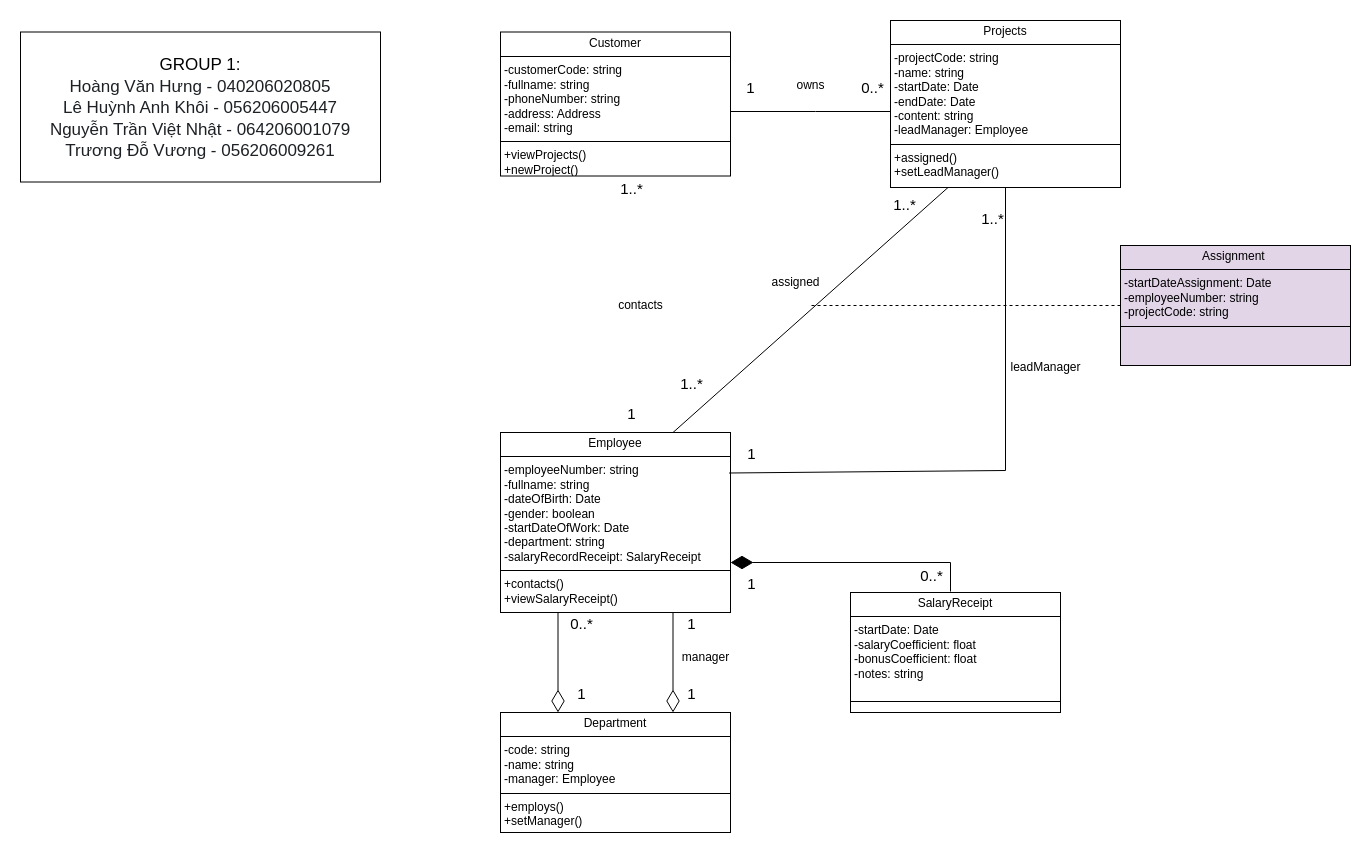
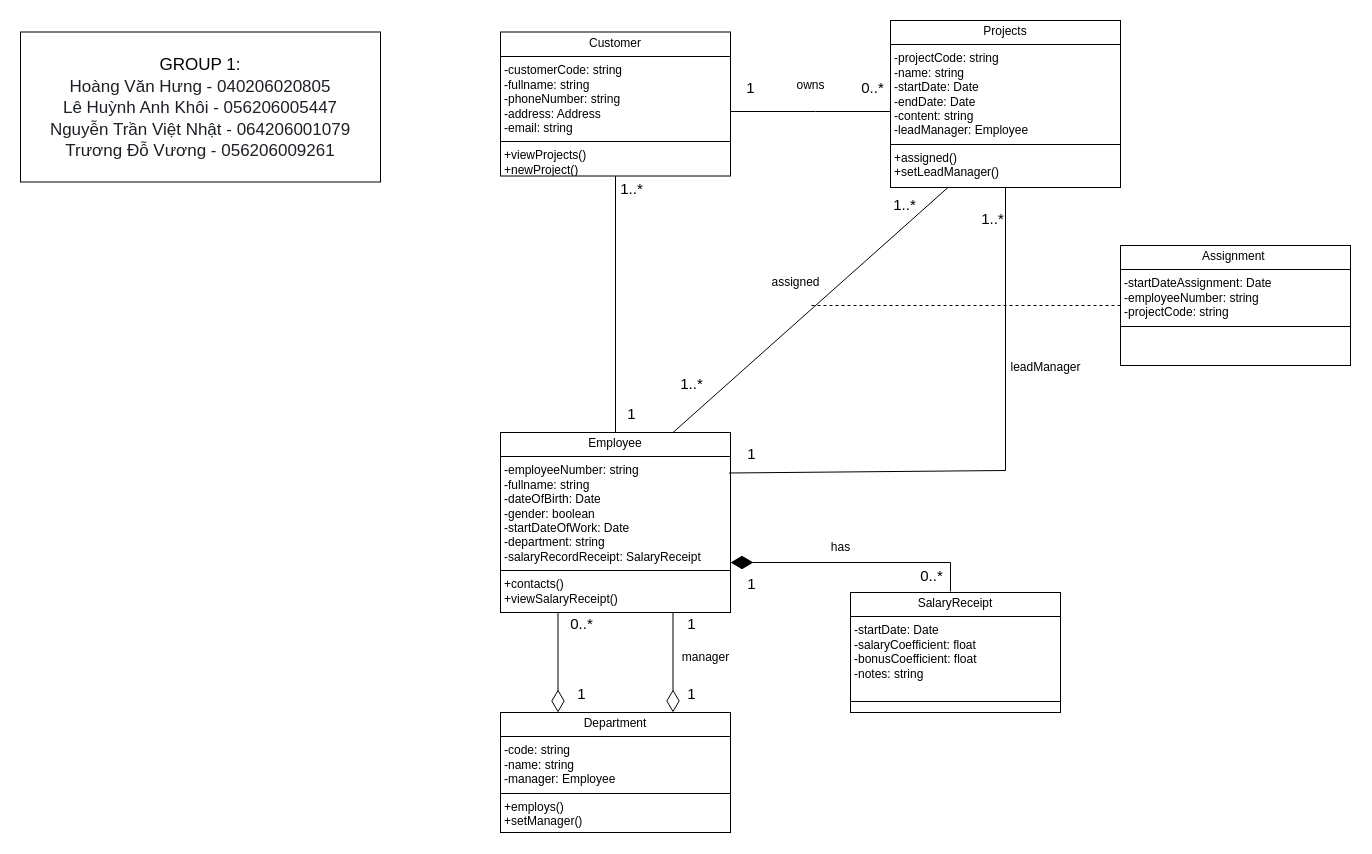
  <mxCell id="0" />
  <mxCell id="1" parent="0" />
  <mxCell id="2" style="edgeStyle=orthogonalEdgeStyle;rounded=0;orthogonalLoop=1;jettySize=auto;html=1;exitX=0.25;exitY=1;exitDx=0;exitDy=0;entryX=0.25;entryY=0;entryDx=0;entryDy=0;endArrow=diamondThin;endFill=0;endSize=20;strokeWidth=1;startSize=6;targetPerimeterSpacing=0;jumpSize=6;" parent="1" source="3" target="7" edge="1"><mxGeometry relative="1" as="geometry" /></mxCell>
  <mxCell id="3" value="&lt;p style=&quot;margin:0px;margin-top:4px;text-align:center;&quot;&gt;Employee&lt;/p&gt;&lt;hr size=&quot;1&quot; style=&quot;border-style:solid;&quot;&gt;&lt;p style=&quot;margin:0px;margin-left:4px;&quot;&gt;-employeeNumber: string&lt;/p&gt;&lt;p style=&quot;margin:0px;margin-left:4px;&quot;&gt;-&lt;span style=&quot;background-color: transparent; color: light-dark(rgb(0, 0, 0), rgb(255, 255, 255));&quot;&gt;fullname: string&lt;/span&gt;&lt;/p&gt;&lt;p style=&quot;margin:0px;margin-left:4px;&quot;&gt;&lt;span style=&quot;background-color: transparent; color: light-dark(rgb(0, 0, 0), rgb(255, 255, 255));&quot;&gt;-&lt;/span&gt;&lt;span style=&quot;background-color: transparent; color: light-dark(rgb(0, 0, 0), rgb(255, 255, 255));&quot;&gt;dateOfBirth: Date&lt;/span&gt;&lt;/p&gt;&lt;p style=&quot;margin:0px;margin-left:4px;&quot;&gt;&lt;span style=&quot;background-color: transparent; color: light-dark(rgb(0, 0, 0), rgb(255, 255, 255));&quot;&gt;-&lt;/span&gt;&lt;span style=&quot;background-color: transparent; color: light-dark(rgb(0, 0, 0), rgb(255, 255, 255));&quot;&gt;gender: boolean&lt;/span&gt;&lt;/p&gt;&lt;p style=&quot;margin:0px;margin-left:4px;&quot;&gt;&lt;span style=&quot;background-color: transparent; color: light-dark(rgb(0, 0, 0), rgb(255, 255, 255));&quot;&gt;-startDateOfWork: Date&lt;/span&gt;&lt;/p&gt;&lt;p style=&quot;margin:0px;margin-left:4px;&quot;&gt;&lt;span style=&quot;background-color: transparent; color: light-dark(rgb(0, 0, 0), rgb(255, 255, 255));&quot;&gt;-&lt;/span&gt;&lt;span style=&quot;background-color: transparent; color: light-dark(rgb(0, 0, 0), rgb(255, 255, 255));&quot;&gt;department: string&lt;/span&gt;&lt;/p&gt;&lt;p style=&quot;margin:0px;margin-left:4px;&quot;&gt;-salaryRecordReceipt: SalaryReceipt&lt;/p&gt;&lt;hr size=&quot;1&quot; style=&quot;border-style:solid;&quot;&gt;&lt;p style=&quot;margin:0px;margin-left:4px;&quot;&gt;+contacts()&lt;/p&gt;&lt;p style=&quot;margin:0px;margin-left:4px;&quot;&gt;+viewSalaryReceipt()&lt;/p&gt;" style="verticalAlign=top;align=left;overflow=fill;html=1;whiteSpace=wrap;" parent="1" vertex="1"><mxGeometry x="500" y="432" width="230" height="180" as="geometry" /></mxCell>
  <mxCell id="4" style="edgeStyle=orthogonalEdgeStyle;rounded=0;orthogonalLoop=1;jettySize=auto;html=1;endArrow=diamondThin;endFill=1;strokeWidth=1;endSize=20;" parent="1" target="3" edge="1"><mxGeometry relative="1" as="geometry"><Array as="points"><mxPoint x="950" y="562" /></Array><mxPoint x="950" y="591" as="sourcePoint" /></mxGeometry></mxCell>
  <mxCell id="5" value="1" style="edgeLabel;html=1;align=center;verticalAlign=middle;resizable=0;points=[];fontSize=15;" parent="4" vertex="1" connectable="0"><mxGeometry x="0.84" y="-1" relative="1" as="geometry"><mxPoint y="21" as="offset" /></mxGeometry></mxCell>
  <mxCell id="6" value="0..*" style="edgeLabel;html=1;align=center;verticalAlign=middle;resizable=0;points=[];fontSize=15;" parent="4" vertex="1" connectable="0"><mxGeometry x="-0.871" y="-1" relative="1" as="geometry"><mxPoint x="-21" y="-1" as="offset" /></mxGeometry></mxCell>
  <mxCell id="7" value="&lt;p style=&quot;margin:0px;margin-top:4px;text-align:center;&quot;&gt;Department&lt;/p&gt;&lt;hr size=&quot;1&quot; style=&quot;border-style:solid;&quot;&gt;&lt;p style=&quot;margin:0px;margin-left:4px;&quot;&gt;-code: string&lt;br&gt;&lt;/p&gt;&lt;p style=&quot;margin:0px;margin-left:4px;&quot;&gt;-name: string&lt;/p&gt;&lt;p style=&quot;margin:0px;margin-left:4px;&quot;&gt;-manager:&amp;nbsp;&lt;span style=&quot;text-align: center; background-color: transparent; color: light-dark(rgb(0, 0, 0), rgb(255, 255, 255));&quot;&gt;Employee&lt;/span&gt;&lt;/p&gt;&lt;hr size=&quot;1&quot; style=&quot;border-style:solid;&quot;&gt;&lt;p style=&quot;margin:0px;margin-left:4px;&quot;&gt;+employs()&lt;/p&gt;&lt;p style=&quot;margin:0px;margin-left:4px;&quot;&gt;+setManager()&lt;/p&gt;" style="verticalAlign=top;align=left;overflow=fill;html=1;whiteSpace=wrap;" parent="1" vertex="1"><mxGeometry x="500" y="712" width="230" height="120" as="geometry" /></mxCell>
+ <mxCell id="8" style="edgeStyle=orthogonalEdgeStyle;rounded=0;orthogonalLoop=1;jettySize=auto;html=1;endArrow=none;endFill=0;" parent="1" source="9" target="3" edge="1"><mxGeometry relative="1" as="geometry" /></mxCell>
  <mxCell id="9" value="&lt;p style=&quot;margin:0px;margin-top:4px;text-align:center;&quot;&gt;Customer&lt;/p&gt;&lt;hr size=&quot;1&quot; style=&quot;border-style:solid;&quot;&gt;&lt;p style=&quot;margin:0px;margin-left:4px;&quot;&gt;-customerCode: string&lt;br&gt;&lt;/p&gt;&lt;p style=&quot;margin:0px;margin-left:4px;&quot;&gt;-&lt;span style=&quot;background-color: transparent; color: light-dark(rgb(0, 0, 0), rgb(255, 255, 255));&quot;&gt;fullname: string&lt;/span&gt;&lt;br&gt;&lt;/p&gt;&lt;p style=&quot;margin:0px;margin-left:4px;&quot;&gt;&lt;span style=&quot;background-color: transparent; color: light-dark(rgb(0, 0, 0), rgb(255, 255, 255));&quot;&gt;-&lt;/span&gt;&lt;span style=&quot;background-color: transparent; color: light-dark(rgb(0, 0, 0), rgb(255, 255, 255));&quot;&gt;phoneNumber: string&lt;/span&gt;&lt;/p&gt;&lt;p style=&quot;margin:0px;margin-left:4px;&quot;&gt;&lt;span style=&quot;background-color: transparent; color: light-dark(rgb(0, 0, 0), rgb(255, 255, 255));&quot;&gt;-&lt;/span&gt;&lt;span style=&quot;background-color: transparent; color: light-dark(rgb(0, 0, 0), rgb(255, 255, 255));&quot;&gt;address: Address&lt;/span&gt;&lt;/p&gt;&lt;p style=&quot;margin:0px;margin-left:4px;&quot;&gt;&lt;span style=&quot;background-color: transparent; color: light-dark(rgb(0, 0, 0), rgb(255, 255, 255));&quot;&gt;-&lt;/span&gt;&lt;span style=&quot;background-color: transparent; color: light-dark(rgb(0, 0, 0), rgb(255, 255, 255));&quot;&gt;email: string&lt;/span&gt;&lt;/p&gt;&lt;hr size=&quot;1&quot; style=&quot;border-style:solid;&quot;&gt;&lt;p style=&quot;margin:0px;margin-left:4px;&quot;&gt;+viewProjects()&lt;/p&gt;&lt;p style=&quot;margin:0px;margin-left:4px;&quot;&gt;+newProject()&lt;/p&gt;" style="verticalAlign=top;align=left;overflow=fill;html=1;whiteSpace=wrap;" parent="1" vertex="1"><mxGeometry x="500" y="31.5" width="230" height="144" as="geometry" /></mxCell>
  <mxCell id="10" style="edgeStyle=orthogonalEdgeStyle;rounded=0;orthogonalLoop=1;jettySize=auto;html=1;strokeWidth=1;endArrow=none;endFill=0;endSize=20;startSize=7;" parent="1" source="13" edge="1"><mxGeometry relative="1" as="geometry"><Array as="points"><mxPoint x="815" y="111" /></Array><mxPoint x="730" y="111" as="targetPoint" /></mxGeometry></mxCell>
  <mxCell id="11" value="1" style="edgeLabel;html=1;align=center;verticalAlign=middle;resizable=0;points=[];fontSize=15;" parent="10" vertex="1" connectable="0"><mxGeometry x="0.883" y="-2" relative="1" as="geometry"><mxPoint x="10" y="-23" as="offset" /></mxGeometry></mxCell>
  <mxCell id="12" value="0..*" style="edgeLabel;html=1;align=center;verticalAlign=middle;resizable=0;points=[];fontSize=15;" parent="10" vertex="1" connectable="0"><mxGeometry x="-0.864" y="-2" relative="1" as="geometry"><mxPoint x="-8" y="-23" as="offset" /></mxGeometry></mxCell>
  <mxCell id="13" value="&lt;p style=&quot;margin:0px;margin-top:4px;text-align:center;&quot;&gt;Projects&lt;/p&gt;&lt;hr size=&quot;1&quot; style=&quot;border-style:solid;&quot;&gt;&lt;p style=&quot;margin:0px;margin-left:4px;&quot;&gt;-projectCode: string&lt;br&gt;&lt;/p&gt;&lt;p style=&quot;margin:0px;margin-left:4px;&quot;&gt;-name: string&lt;/p&gt;&lt;p style=&quot;margin:0px;margin-left:4px;&quot;&gt;-startDate: Date&lt;/p&gt;&lt;p style=&quot;margin:0px;margin-left:4px;&quot;&gt;-endDate: Date&lt;/p&gt;&lt;p style=&quot;margin:0px;margin-left:4px;&quot;&gt;-content: string&lt;/p&gt;&lt;p style=&quot;margin:0px;margin-left:4px;&quot;&gt;-leadManager: Employee&lt;/p&gt;&lt;hr size=&quot;1&quot; style=&quot;border-style:solid;&quot;&gt;&lt;p style=&quot;margin:0px;margin-left:4px;&quot;&gt;+assigned()&lt;/p&gt;&lt;p style=&quot;margin:0px;margin-left:4px;&quot;&gt;+setLeadManager()&lt;/p&gt;&lt;p style=&quot;margin:0px;margin-left:4px;&quot;&gt;&lt;br&gt;&lt;/p&gt;" style="verticalAlign=top;align=left;overflow=fill;html=1;whiteSpace=wrap;" parent="1" vertex="1"><mxGeometry x="890" y="20" width="230" height="167" as="geometry" /></mxCell>
  <mxCell id="14" value="1..*" style="edgeLabel;html=1;align=center;verticalAlign=middle;resizable=0;points=[];fontSize=15;" parent="1" vertex="1" connectable="0"><mxGeometry x="630" y="187" as="geometry" /></mxCell>
  <mxCell id="15" value="1" style="edgeLabel;html=1;align=center;verticalAlign=middle;resizable=0;points=[];fontSize=15;" parent="1" vertex="1" connectable="0"><mxGeometry x="630" y="412" as="geometry" /></mxCell>
- <mxCell id="16" value="contacts" style="text;html=1;align=center;verticalAlign=middle;resizable=0;points=[];autosize=1;strokeColor=none;fillColor=none;" parent="1" vertex="1"><mxGeometry x="605" y="290" width="70" height="30" as="geometry" /></mxCell>
+ <mxCell id="17" value="has" style="text;html=1;align=center;verticalAlign=middle;resizable=0;points=[];autosize=1;strokeColor=none;fillColor=none;" parent="1" vertex="1"><mxGeometry x="820" y="532" width="40" height="30" as="geometry" /></mxCell>
  <mxCell id="18" value="owns" style="text;html=1;align=center;verticalAlign=middle;resizable=0;points=[];autosize=1;strokeColor=none;fillColor=none;" parent="1" vertex="1"><mxGeometry x="785" y="70" width="50" height="30" as="geometry" /></mxCell>
  <mxCell id="19" value="0..*" style="edgeLabel;html=1;align=center;verticalAlign=middle;resizable=0;points=[];fontSize=15;" parent="1" vertex="1" connectable="0"><mxGeometry x="580" y="622" as="geometry" /></mxCell>
  <mxCell id="20" value="1" style="edgeLabel;html=1;align=center;verticalAlign=middle;resizable=0;points=[];fontSize=15;" parent="1" vertex="1" connectable="0"><mxGeometry x="580" y="692" as="geometry" /></mxCell>
  <mxCell id="21" value="1" style="edgeLabel;html=1;align=center;verticalAlign=middle;resizable=0;points=[];fontSize=15;" parent="1" vertex="1" connectable="0"><mxGeometry x="690" y="622" as="geometry" /></mxCell>
  <mxCell id="22" value="1" style="edgeLabel;html=1;align=center;verticalAlign=middle;resizable=0;points=[];fontSize=15;" parent="1" vertex="1" connectable="0"><mxGeometry x="690" y="692" as="geometry"><mxPoint as="offset" /></mxGeometry></mxCell>
  <mxCell id="23" value="manager" style="text;html=1;align=center;verticalAlign=middle;resizable=0;points=[];autosize=1;strokeColor=none;fillColor=none;" parent="1" vertex="1"><mxGeometry x="670" y="642" width="70" height="30" as="geometry" /></mxCell>
  <mxCell id="24" style="edgeStyle=orthogonalEdgeStyle;rounded=0;orthogonalLoop=1;jettySize=auto;html=1;endArrow=none;endFill=0;dashed=1;" edge="1" parent="1" source="25"><mxGeometry relative="1" as="geometry"><mxPoint x="810" y="305" as="targetPoint" /></mxGeometry></mxCell>
- <mxCell id="25" value="&lt;p style=&quot;margin:0px;margin-top:4px;text-align:center;&quot;&gt;Assignment&amp;nbsp;&lt;/p&gt;&lt;hr size=&quot;1&quot; style=&quot;border-style:solid;&quot;&gt;&lt;p style=&quot;margin:0px;margin-left:4px;&quot;&gt;-&lt;span style=&quot;background-color: transparent;&quot;&gt;startDateAssignment: Date&lt;/span&gt;&lt;br&gt;&lt;/p&gt;&lt;p style=&quot;margin:0px;margin-left:4px;&quot;&gt;&lt;span style=&quot;background-color: transparent;&quot;&gt;-employeeNumber: string&lt;/span&gt;&lt;/p&gt;&lt;p style=&quot;margin:0px;margin-left:4px;&quot;&gt;&lt;span style=&quot;background-color: transparent;&quot;&gt;-projectCode: string&lt;/span&gt;&lt;/p&gt;&lt;hr size=&quot;1&quot; style=&quot;border-style:solid;&quot;&gt;&lt;p style=&quot;margin:0px;margin-left:4px;&quot;&gt;&lt;br&gt;&lt;/p&gt;" style="verticalAlign=top;align=left;overflow=fill;html=1;whiteSpace=wrap;fillColor=#e1d5e7;" parent="1" vertex="1"><mxGeometry x="1120" y="245" width="230" height="120" as="geometry" /></mxCell>
+ <mxCell id="25" value="&lt;p style=&quot;margin:0px;margin-top:4px;text-align:center;&quot;&gt;Assignment&amp;nbsp;&lt;/p&gt;&lt;hr size=&quot;1&quot; style=&quot;border-style:solid;&quot;&gt;&lt;p style=&quot;margin:0px;margin-left:4px;&quot;&gt;-&lt;span style=&quot;background-color: transparent;&quot;&gt;startDateAssignment: Date&lt;/span&gt;&lt;br&gt;&lt;/p&gt;&lt;p style=&quot;margin:0px;margin-left:4px;&quot;&gt;&lt;span style=&quot;background-color: transparent;&quot;&gt;-employeeNumber: string&lt;/span&gt;&lt;/p&gt;&lt;p style=&quot;margin:0px;margin-left:4px;&quot;&gt;&lt;span style=&quot;background-color: transparent;&quot;&gt;-projectCode: string&lt;/span&gt;&lt;/p&gt;&lt;hr size=&quot;1&quot; style=&quot;border-style:solid;&quot;&gt;&lt;p style=&quot;margin:0px;margin-left:4px;&quot;&gt;&lt;br&gt;&lt;/p&gt;" style="verticalAlign=top;align=left;overflow=fill;html=1;whiteSpace=wrap;" parent="1" vertex="1"><mxGeometry x="1120" y="245" width="230" height="120" as="geometry" /></mxCell>
  <mxCell id="26" value="" style="endArrow=none;html=1;rounded=0;exitX=0.75;exitY=0;exitDx=0;exitDy=0;entryX=0.25;entryY=1;entryDx=0;entryDy=0;endFill=0;endSize=20;" parent="1" source="3" target="13" edge="1"><mxGeometry width="50" height="50" relative="1" as="geometry"><mxPoint x="810" y="352" as="sourcePoint" /><mxPoint x="860" y="302" as="targetPoint" /></mxGeometry></mxCell>
  <mxCell id="27" value="1..*" style="edgeLabel;html=1;align=center;verticalAlign=middle;resizable=0;points=[];fontSize=15;" parent="1" vertex="1" connectable="0"><mxGeometry x="900" y="202" as="geometry"><mxPoint x="3" y="1" as="offset" /></mxGeometry></mxCell>
  <mxCell id="28" value="1..*" style="edgeLabel;html=1;align=center;verticalAlign=middle;resizable=0;points=[];fontSize=15;" parent="1" vertex="1" connectable="0"><mxGeometry x="690" y="382" as="geometry" /></mxCell>
  <mxCell id="29" value="" style="endArrow=none;html=1;rounded=0;exitX=0.994;exitY=0.225;exitDx=0;exitDy=0;entryX=0.5;entryY=1;entryDx=0;entryDy=0;exitPerimeter=0;endFill=0;endSize=20;" parent="1" source="3" target="13" edge="1"><mxGeometry width="50" height="50" relative="1" as="geometry"><mxPoint x="860" y="557" as="sourcePoint" /><mxPoint x="1134" y="312" as="targetPoint" /><Array as="points"><mxPoint x="1005" y="470" /></Array></mxGeometry></mxCell>
  <mxCell id="30" value="assigned" style="text;html=1;align=center;verticalAlign=middle;resizable=0;points=[];autosize=1;strokeColor=none;fillColor=none;" parent="1" vertex="1"><mxGeometry x="760" y="267" width="70" height="30" as="geometry" /></mxCell>
  <mxCell id="31" value="leadManager" style="text;html=1;align=center;verticalAlign=middle;resizable=0;points=[];autosize=1;strokeColor=none;fillColor=none;" parent="1" vertex="1"><mxGeometry x="1000" y="352" width="90" height="30" as="geometry" /></mxCell>
  <mxCell id="32" value="1" style="edgeLabel;html=1;align=center;verticalAlign=middle;resizable=0;points=[];fontSize=15;" parent="1" vertex="1" connectable="0"><mxGeometry x="750" y="452" as="geometry" /></mxCell>
  <mxCell id="33" value="1..*" style="edgeLabel;html=1;align=center;verticalAlign=middle;resizable=0;points=[];fontSize=15;" parent="1" vertex="1" connectable="0"><mxGeometry x="990" y="212" as="geometry"><mxPoint x="1" y="5" as="offset" /></mxGeometry></mxCell>
  <mxCell id="34" style="edgeStyle=orthogonalEdgeStyle;rounded=0;orthogonalLoop=1;jettySize=auto;html=1;exitX=0.75;exitY=1;exitDx=0;exitDy=0;entryX=0.75;entryY=0;entryDx=0;entryDy=0;endArrow=diamondThin;endFill=0;endSize=20;strokeWidth=1;startSize=6;targetPerimeterSpacing=0;" parent="1" source="3" target="7" edge="1"><mxGeometry relative="1" as="geometry"><mxPoint x="670" y="622" as="sourcePoint" /><mxPoint x="670" y="722" as="targetPoint" /></mxGeometry></mxCell>
  <mxCell id="35" value="&lt;p style=&quot;margin:0px;margin-top:4px;text-align:center;&quot;&gt;SalaryReceipt&lt;/p&gt;&lt;hr size=&quot;1&quot; style=&quot;border-style:solid;&quot;&gt;&lt;p style=&quot;margin: 0px 0px 0px 4px;&quot;&gt;-startDate: Date&lt;br&gt;&lt;/p&gt;&lt;p style=&quot;margin: 0px 0px 0px 4px;&quot;&gt;-salaryCoefficient: float&lt;/p&gt;&lt;p style=&quot;margin: 0px 0px 0px 4px;&quot;&gt;-bonusCoefficient: float&lt;/p&gt;&lt;p style=&quot;margin: 0px 0px 0px 4px;&quot;&gt;-notes: string&lt;/p&gt;&lt;p style=&quot;margin: 0px 0px 0px 4px;&quot;&gt;&lt;br&gt;&lt;/p&gt;&lt;hr size=&quot;1&quot; style=&quot;border-style:solid;&quot;&gt;&lt;p style=&quot;margin:0px;margin-left:4px;&quot;&gt;&lt;br&gt;&lt;/p&gt;" style="verticalAlign=top;align=left;overflow=fill;html=1;whiteSpace=wrap;" parent="1" vertex="1"><mxGeometry x="850" y="592" width="210" height="120" as="geometry" /></mxCell>
  <mxCell id="36" value="&lt;h2 style=&quot;forced-color-adjust: none; orphans: 2; text-indent: 0px; widows: 2; text-decoration-thickness: initial; text-decoration-style: initial; text-decoration-color: initial; color: rgb(0, 0, 0);&quot;&gt;&lt;span style=&quot;color: rgb(0, 0, 0); font-family: Helvetica; font-size: 17px; font-style: normal; font-variant-ligatures: normal; font-variant-caps: normal; font-weight: 400; letter-spacing: normal; text-transform: none; word-spacing: 0px; -webkit-text-stroke-width: 0px; white-space: nowrap;&quot;&gt;GROUP 1:&lt;br&gt;&lt;/span&gt;&lt;span style=&quot;color: rgb(29, 33, 37); font-family: Nunito, sans-serif; font-size: 17px; font-style: normal; font-variant-ligatures: normal; font-variant-caps: normal; font-weight: 400; letter-spacing: normal; text-transform: none; word-spacing: 0px; -webkit-text-stroke-width: 0px; white-space: normal; background-color: rgb(255, 255, 255);&quot;&gt;Hoàng Văn Hưng -&amp;nbsp;040206020805&lt;br&gt;&lt;/span&gt;&lt;font style=&quot;forced-color-adjust: none;&quot;&gt;&lt;span style=&quot;forced-color-adjust: none; background-color: rgb(255, 255, 255); color: rgb(29, 33, 37);&quot;&gt;&lt;font face=&quot;Nunito, sans-serif&quot; color=&quot;#1d2125&quot;&gt;&lt;span style=&quot;font-size: 17px; font-weight: 400;&quot;&gt;Lê Huỳnh Anh Khôi - 056206005447&lt;/span&gt;&lt;/font&gt;&lt;br&gt;&lt;/span&gt;&lt;/font&gt;&lt;font style=&quot;color: rgb(0, 0, 0); font-family: Helvetica; font-size: 17px; font-style: normal; font-variant-ligatures: normal; font-variant-caps: normal; font-weight: 400; letter-spacing: normal; text-transform: none; word-spacing: 0px; -webkit-text-stroke-width: 0px; white-space: nowrap; forced-color-adjust: none;&quot;&gt;&lt;span style=&quot;forced-color-adjust: none; color: rgb(29, 33, 37); font-family: Nunito, sans-serif; text-wrap-mode: wrap; background-color: rgb(255, 255, 255);&quot;&gt;Nguyễn Trần Việt Nhật -&amp;nbsp;064206001079&lt;br&gt;&lt;/span&gt;&lt;/font&gt;&lt;font style=&quot;color: rgb(0, 0, 0); font-family: Helvetica; font-size: 17px; font-style: normal; font-variant-ligatures: normal; font-variant-caps: normal; font-weight: 400; letter-spacing: normal; text-transform: none; word-spacing: 0px; -webkit-text-stroke-width: 0px; white-space: nowrap; forced-color-adjust: none;&quot;&gt;&lt;span style=&quot;forced-color-adjust: none; color: rgb(29, 33, 37); font-family: Nunito, sans-serif; text-wrap-mode: wrap; background-color: rgb(255, 255, 255);&quot;&gt;Trương Đỗ Vương - 056206009261&lt;/span&gt;&lt;/font&gt;&lt;/h2&gt;" style="text;whiteSpace=wrap;html=1;strokeColor=default;align=center;" parent="1" vertex="1"><mxGeometry x="20" y="31.5" width="360" height="150" as="geometry" /></mxCell>
